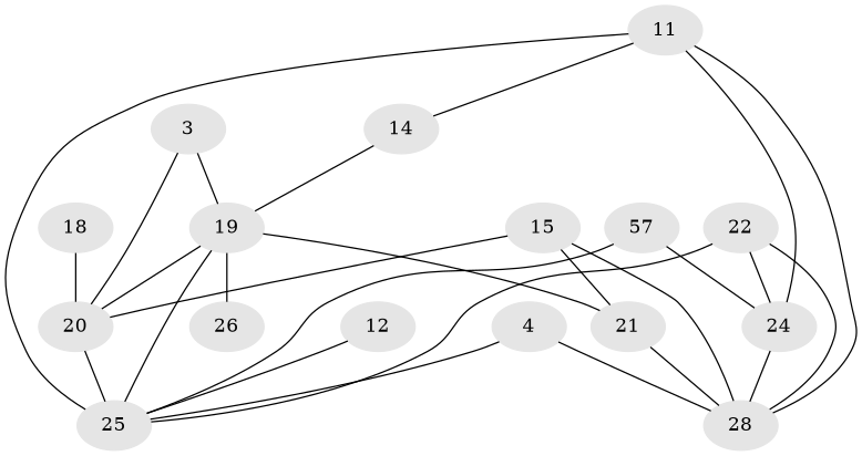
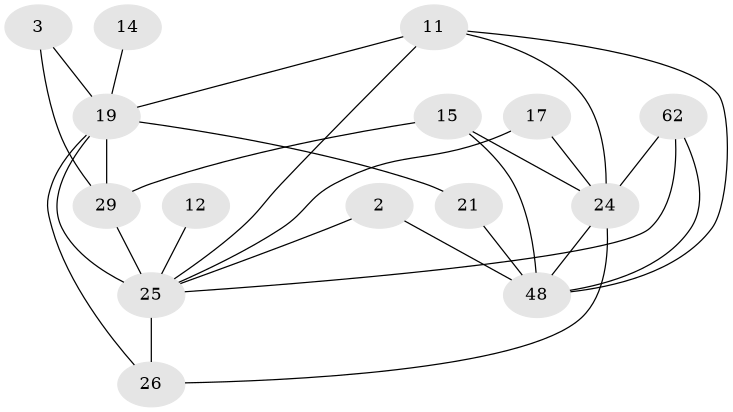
  graph {
    node [color=gray90 style=filled]
    edge [weight=1.0]
-   2 [label=4]
+   2
    25
-   28
+   28 [label=48]
    26
    n5 [label=3]
    19
-   20
+   20 [label=29]
    21
    11
    24
    12
    14
    15
-   17 [label=57]
-   18
-   22
+   17
+   22 [label=62]
    2 -- 25
    2 -- 28 [weight=2.0]
+   25 -- 26
    n5 -- 19
    n5 -- 20
    19 -- 25
    19 -- 26
    19 -- 20 [weight=2.0]
    19 -- 21
    20 -- 25 [weight=4.0]
    21 -- 28
    11 -- 25
    11 -- 28
-   11 -- 14
+   11 -- 19
    11 -- 24
    24 -- 28 [weight=2.0]
+   24 -- 26
    12 -- 25
    14 -- 19
    15 -- 28
    15 -- 20
-   15 -- 21
+   15 -- 24
    17 -- 25
    17 -- 24
-   18 -- 20
    22 -- 25
    22 -- 28
    22 -- 24
  }
